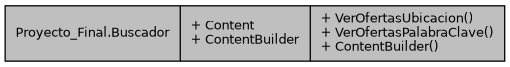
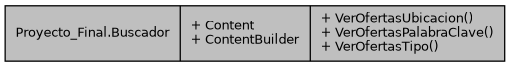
  digraph {
    rankdir=LR
-   n1 [color=black fillcolor=grey75 fontcolor=black fontname=Helvetica fontsize=10 height=0.2 label="{Proyecto_Final.Buscador\n|+ Content\l+ ContentBuilder\l|+ VerOfertasUbicacion()\l+ VerOfertasPalabraClave()\l+ ContentBuilder()\l}" shape=record style=filled width=0.4]
+   n1 [color=black fillcolor=grey75 fontcolor=black fontname=Helvetica fontsize=10 height=0.2 label="{Proyecto_Final.Buscador\n|+ Content\l+ ContentBuilder\l|+ VerOfertasUbicacion()\l+ VerOfertasPalabraClave()\l+ VerOfertasTipo()\l}" shape=record style=filled width=0.4]
  }
